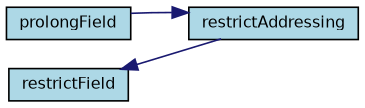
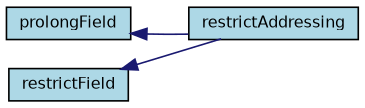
  digraph {
    rankdir=LR
    node [color=black fillcolor=lightblue fontname=Helvetica fontsize=10 shape=record style=filled]
    edge [color=midnightblue dir=back fontname=Helvetica fontsize=10 labelfontname=Helvetica labelfontsize=10 style=solid]
    n1 [fontcolor=black height=0.2 label=prolongField width=0.4]
    n2 [height=0.2 label=restrictAddressing width=0.4]
    n3 [height=0.2 label=restrictField width=0.4]
-   n2 -> n1
+   n1 -> n2
    n3 -> n2
  }
